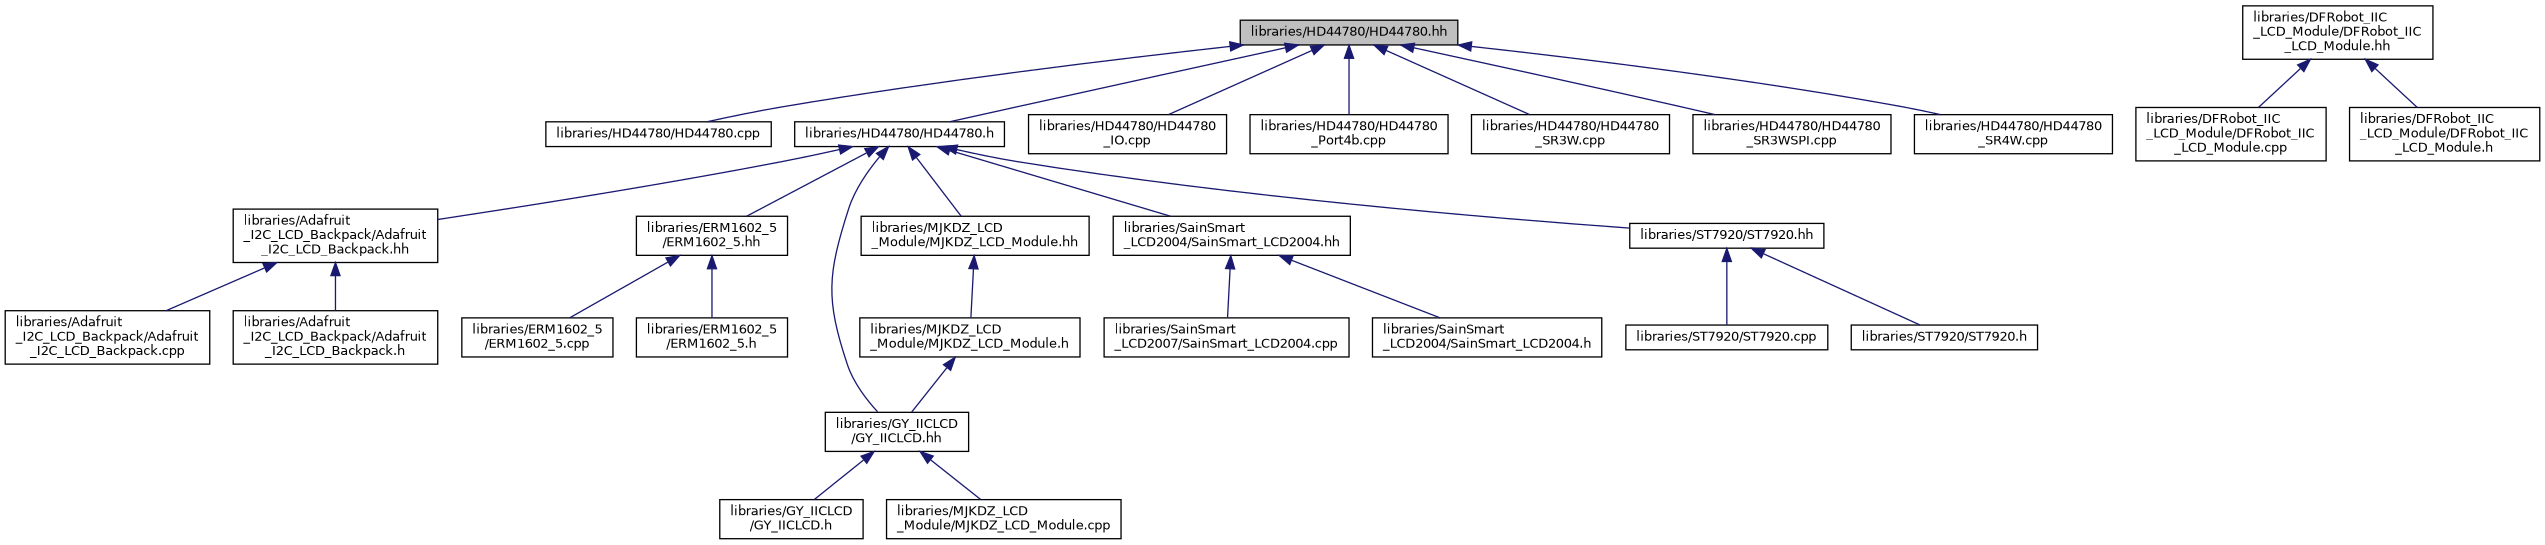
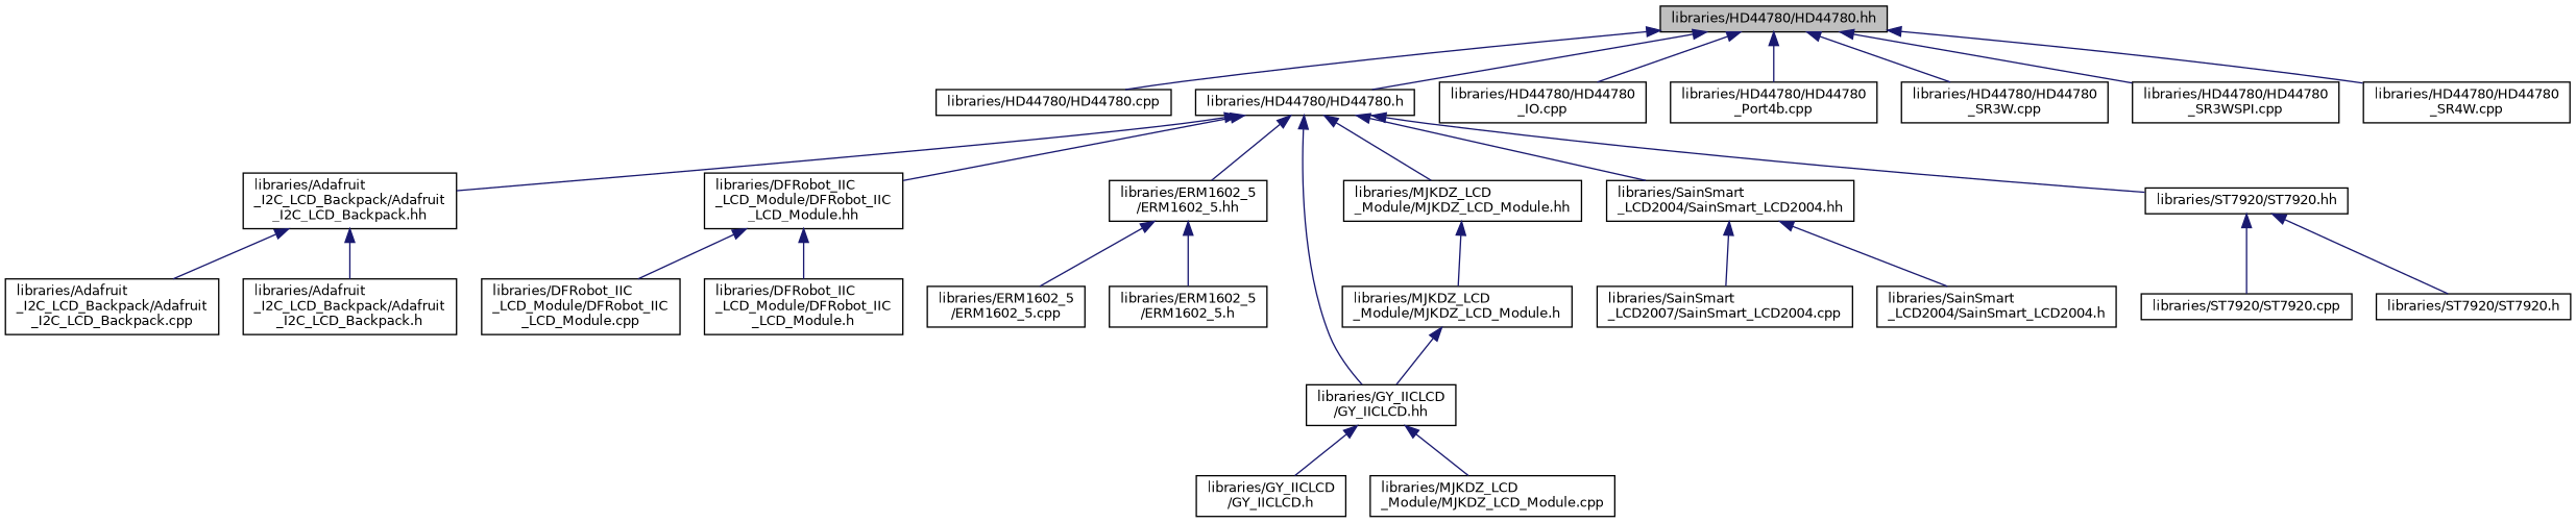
  digraph {
    node [color=black fillcolor=white fontname=Helvetica fontsize=10 shape=record style=filled]
    edge [color=midnightblue dir=back fontname=Helvetica fontsize=10 labelfontname=Helvetica labelfontsize=10 style=solid]
    n1 [fillcolor=grey75 fontcolor=black height=0.2 label="libraries/HD44780/HD44780.hh" width=0.4]
    n2 [height=0.2 label="libraries/HD44780/HD44780.cpp" width=0.4]
    n3 [height=0.2 label="libraries/HD44780/HD44780.h" width=0.4]
    n4 [height=0.2 label="libraries/HD44780/HD44780\l_IO.cpp" width=0.4]
    n5 [height=0.2 label="libraries/HD44780/HD44780\l_Port4b.cpp" width=0.4]
    n6 [height=0.2 label="libraries/HD44780/HD44780\l_SR3W.cpp" width=0.4]
    n7 [height=0.2 label="libraries/HD44780/HD44780\l_SR3WSPI.cpp" width=0.4]
    n8 [height=0.2 label="libraries/HD44780/HD44780\l_SR4W.cpp" width=0.4]
    n9 [height=0.2 label="libraries/Adafruit\l_I2C_LCD_Backpack/Adafruit\l_I2C_LCD_Backpack.hh" width=0.4]
    n10 [height=0.2 label="libraries/DFRobot_IIC\l_LCD_Module/DFRobot_IIC\l_LCD_Module.hh" width=0.4]
    n11 [height=0.2 label="libraries/ERM1602_5\l/ERM1602_5.hh" width=0.4]
    n12 [height=0.2 label="libraries/GY_IICLCD\l/GY_IICLCD.hh" width=0.4]
    n13 [height=0.2 label="libraries/MJKDZ_LCD\l_Module/MJKDZ_LCD_Module.hh" width=0.4]
    n14 [height=0.2 label="libraries/SainSmart\l_LCD2004/SainSmart_LCD2004.hh" width=0.4]
    n15 [height=0.2 label="libraries/ST7920/ST7920.hh" width=0.4]
    n16 [height=0.2 label="libraries/Adafruit\l_I2C_LCD_Backpack/Adafruit\l_I2C_LCD_Backpack.cpp" width=0.4]
    n17 [height=0.2 label="libraries/Adafruit\l_I2C_LCD_Backpack/Adafruit\l_I2C_LCD_Backpack.h" width=0.4]
    n18 [height=0.2 label="libraries/DFRobot_IIC\l_LCD_Module/DFRobot_IIC\l_LCD_Module.cpp" width=0.4]
    n19 [height=0.2 label="libraries/DFRobot_IIC\l_LCD_Module/DFRobot_IIC\l_LCD_Module.h" width=0.4]
    n20 [height=0.2 label="libraries/ERM1602_5\l/ERM1602_5.cpp" width=0.4]
    n21 [height=0.2 label="libraries/ERM1602_5\l/ERM1602_5.h" width=0.4]
    n22 [height=0.2 label="libraries/GY_IICLCD\l/GY_IICLCD.h" width=0.4]
    n23 [height=0.2 label="libraries/MJKDZ_LCD\l_Module/MJKDZ_LCD_Module.cpp" width=0.4]
    n24 [height=0.2 label="libraries/MJKDZ_LCD\l_Module/MJKDZ_LCD_Module.h" width=0.4]
    n25 [height=0.2 label="libraries/SainSmart\l_LCD2007/SainSmart_LCD2004.cpp" width=0.4]
    n26 [height=0.2 label="libraries/SainSmart\l_LCD2004/SainSmart_LCD2004.h" width=0.4]
    n27 [height=0.2 label="libraries/ST7920/ST7920.cpp" width=0.4]
    n28 [height=0.2 label="libraries/ST7920/ST7920.h" width=0.4]
    n1 -> n2
    n1 -> n3
    n1 -> n4
    n1 -> n5
    n1 -> n6
    n1 -> n7
    n1 -> n8
    n3 -> n9
+   n3 -> n10
    n3 -> n11
    n3 -> n12
    n3 -> n13
    n3 -> n14
    n3 -> n15
    n9 -> n16
    n9 -> n17
    n10 -> n18
    n10 -> n19
    n11 -> n20
    n11 -> n21
    n12 -> n22
    n12 -> n23
    n13 -> n24
    n14 -> n25
    n14 -> n26
    n15 -> n27
    n15 -> n28
    n24 -> n12
  }
